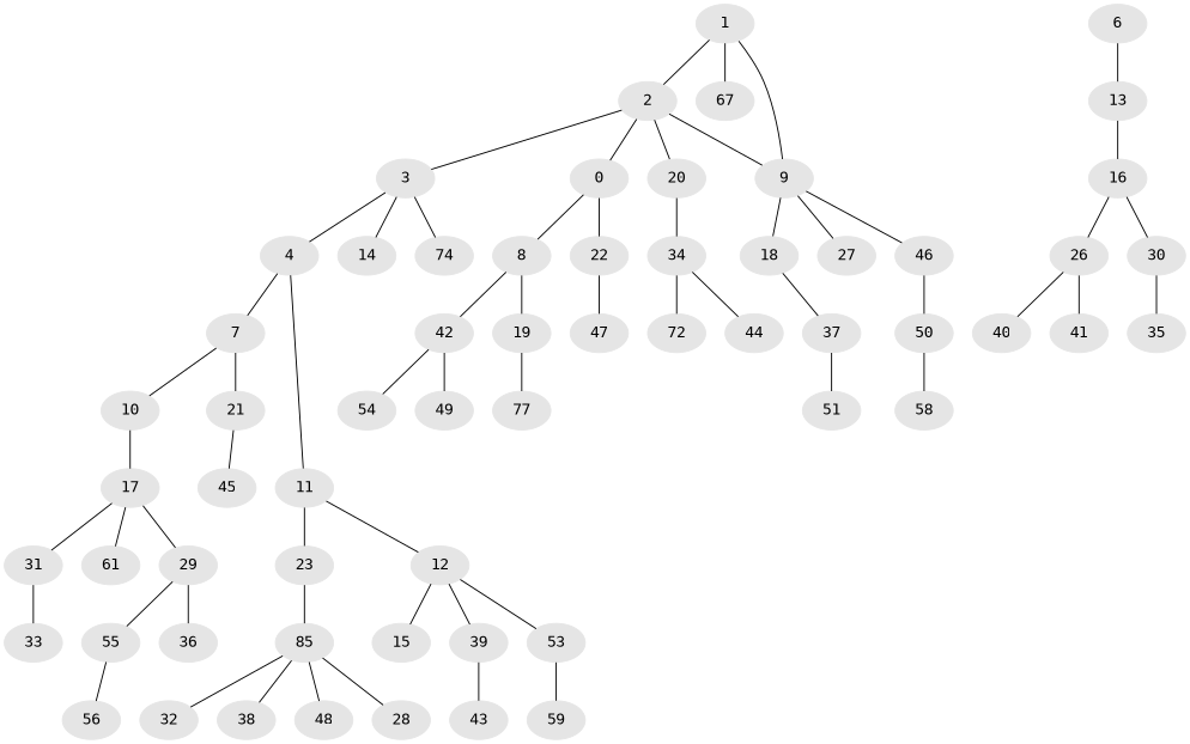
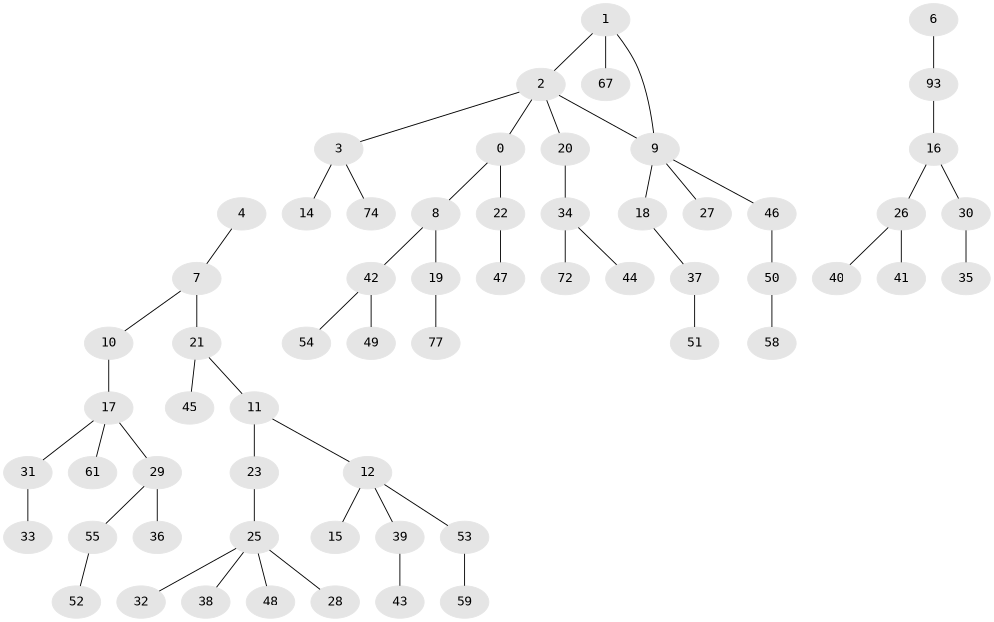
  graph {
    fontname="DejaVu Sans Mono"
    node [color=gray90 fontname="DejaVu Sans Mono" style=filled]
    edge [fontname="DejaVu Sans Mono"]
    1
    2
    n3 [label=67]
    9
    3
    n6 [label=0]
    20
    6
-   13
+   13 [label=93]
    4
    14
    n12 [label=74]
    8
    22
    18
    27
    46
    34
    7
    11
    10
    21
    12
    23
    19
    42
    47
    16
    17
    45
    n31 [label=77]
    49
    54
    37
    50
    61
    29
    31
    53
    15
    39
-   25 [label=85]
+   25
    59
    43
    26
    30
    40
    41
    35
    36
    55
    33
    51
    44
    n55 [label=72]
    28
    32
    38
    48
-   56
+   56 [label=52]
    58
    1 -- 2
    1 -- n3
    1 -- 9
    2 -- 9
    2 -- 3
    2 -- n6
    2 -- 20
    9 -- 18
    9 -- 27
    9 -- 46
-   3 -- 4
    3 -- 14
    3 -- n12
    n6 -- 8
    n6 -- 22
    20 -- 34
    6 -- 13
    13 -- 16
    4 -- 7
-   4 -- 11
+   21 -- 11
    8 -- 19
    8 -- 42
    22 -- 47
    18 -- 37
    46 -- 50
    34 -- 44
    34 -- n55
    7 -- 10
    7 -- 21
    11 -- 12
    11 -- 23
    10 -- 17
    21 -- 45
    12 -- 53
    12 -- 15
    12 -- 39
    23 -- 25
    19 -- n31
    42 -- 49
    42 -- 54
    16 -- 26
    16 -- 30
    17 -- 61
    17 -- 29
    17 -- 31
    37 -- 51
    50 -- 58
    29 -- 36
    29 -- 55
    31 -- 33
    53 -- 59
    39 -- 43
    25 -- 28
    25 -- 32
    25 -- 38
    25 -- 48
    26 -- 40
    26 -- 41
    30 -- 35
    55 -- 56
  }
